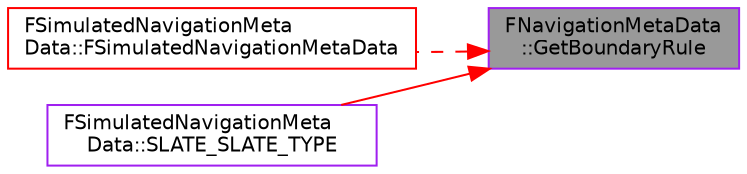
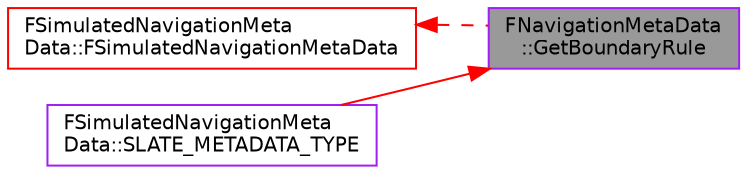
  digraph {
    rankdir=RL
    node [color=purple fillcolor=white fontname=Helvetica fontsize=10 shape=box style=filled]
    edge [color=red dir=back fontname=Helvetica fontsize=10 labelfontname=Helvetica labelfontsize=10]
    n1 [fillcolor=grey60 fontcolor=black height=0.2 label="FNavigationMetaData\l::GetBoundaryRule" width=0.4]
    n2 [color=red height=0.2 label="FSimulatedNavigationMeta\lData::FSimulatedNavigationMetaData" width=0.4]
-   n3 [height=0.2 label="FSimulatedNavigationMeta\lData::SLATE_SLATE_TYPE" width=0.4]
-   n1 -> n2 [style=dashed]
+   n3 [height=0.2 label="FSimulatedNavigationMeta\lData::SLATE_METADATA_TYPE" width=0.4]
+   n2 -> n1 [style=dashed]
    n1 -> n3 [style=solid]
  }
